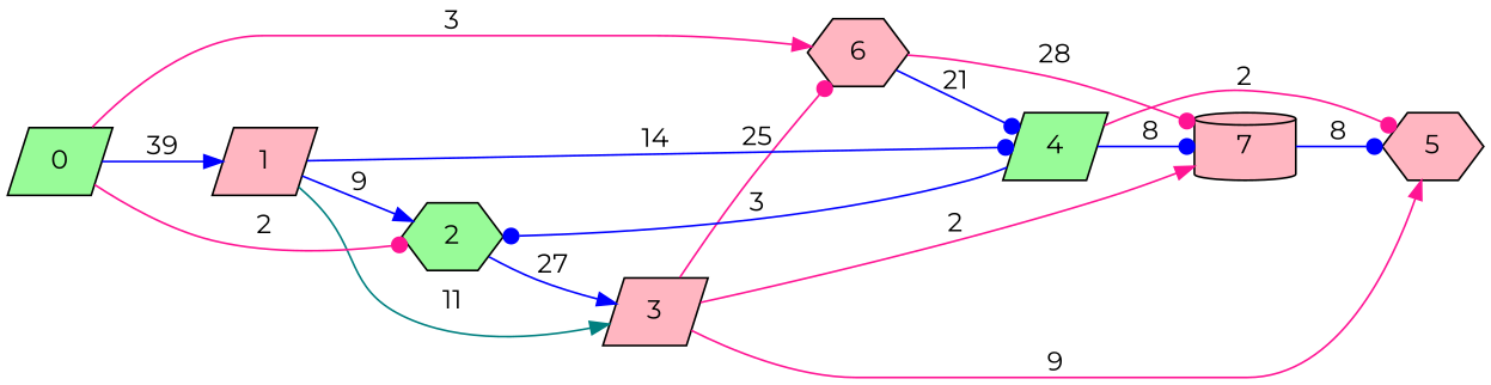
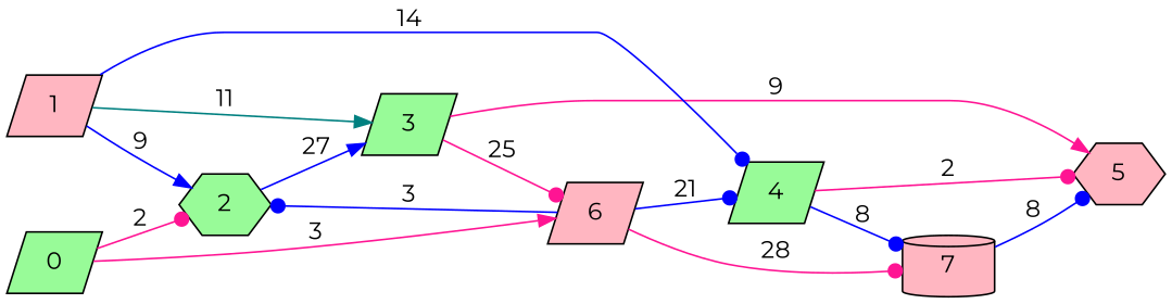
  digraph {
    fontname=Montserrat
    rankdir=LR
    node [fillcolor=lightpink fontname=Montserrat shape=parallelogram style=filled]
    edge [arrowhead=dot color=blue fontname=Montserrat]
    2 [fillcolor=palegreen shape=hexagon]
-   3
+   3 [fillcolor=palegreen]
    5 [shape=hexagon]
    7 [shape=cylinder]
-   6 [shape=hexagon]
+   6
    4 [fillcolor=palegreen]
    1
    0 [fillcolor=palegreen]
    2 -> 3 [arrowhead=normal label=27]
    3 -> 5 [arrowhead=normal color=deeppink label=9]
-   3 -> 7 [arrowhead=normal color=deeppink label=2]
    3 -> 6 [color=deeppink label=25]
    7 -> 5 [label=8]
    6 -> 7 [color=deeppink label=28]
    6 -> 4 [label=21]
-   4 -> 2 [label=3]
+   6 -> 2 [label=3]
    4 -> 5 [color=deeppink label=2]
    4 -> 7 [label=8]
    1 -> 2 [arrowhead=normal label=9]
    1 -> 3 [arrowhead=normal color=teal label=11]
    1 -> 4 [label=14]
    0 -> 2 [color=deeppink label=2]
    0 -> 6 [arrowhead=normal color=deeppink label=3]
-   0 -> 1 [arrowhead=normal label=39]
  }
